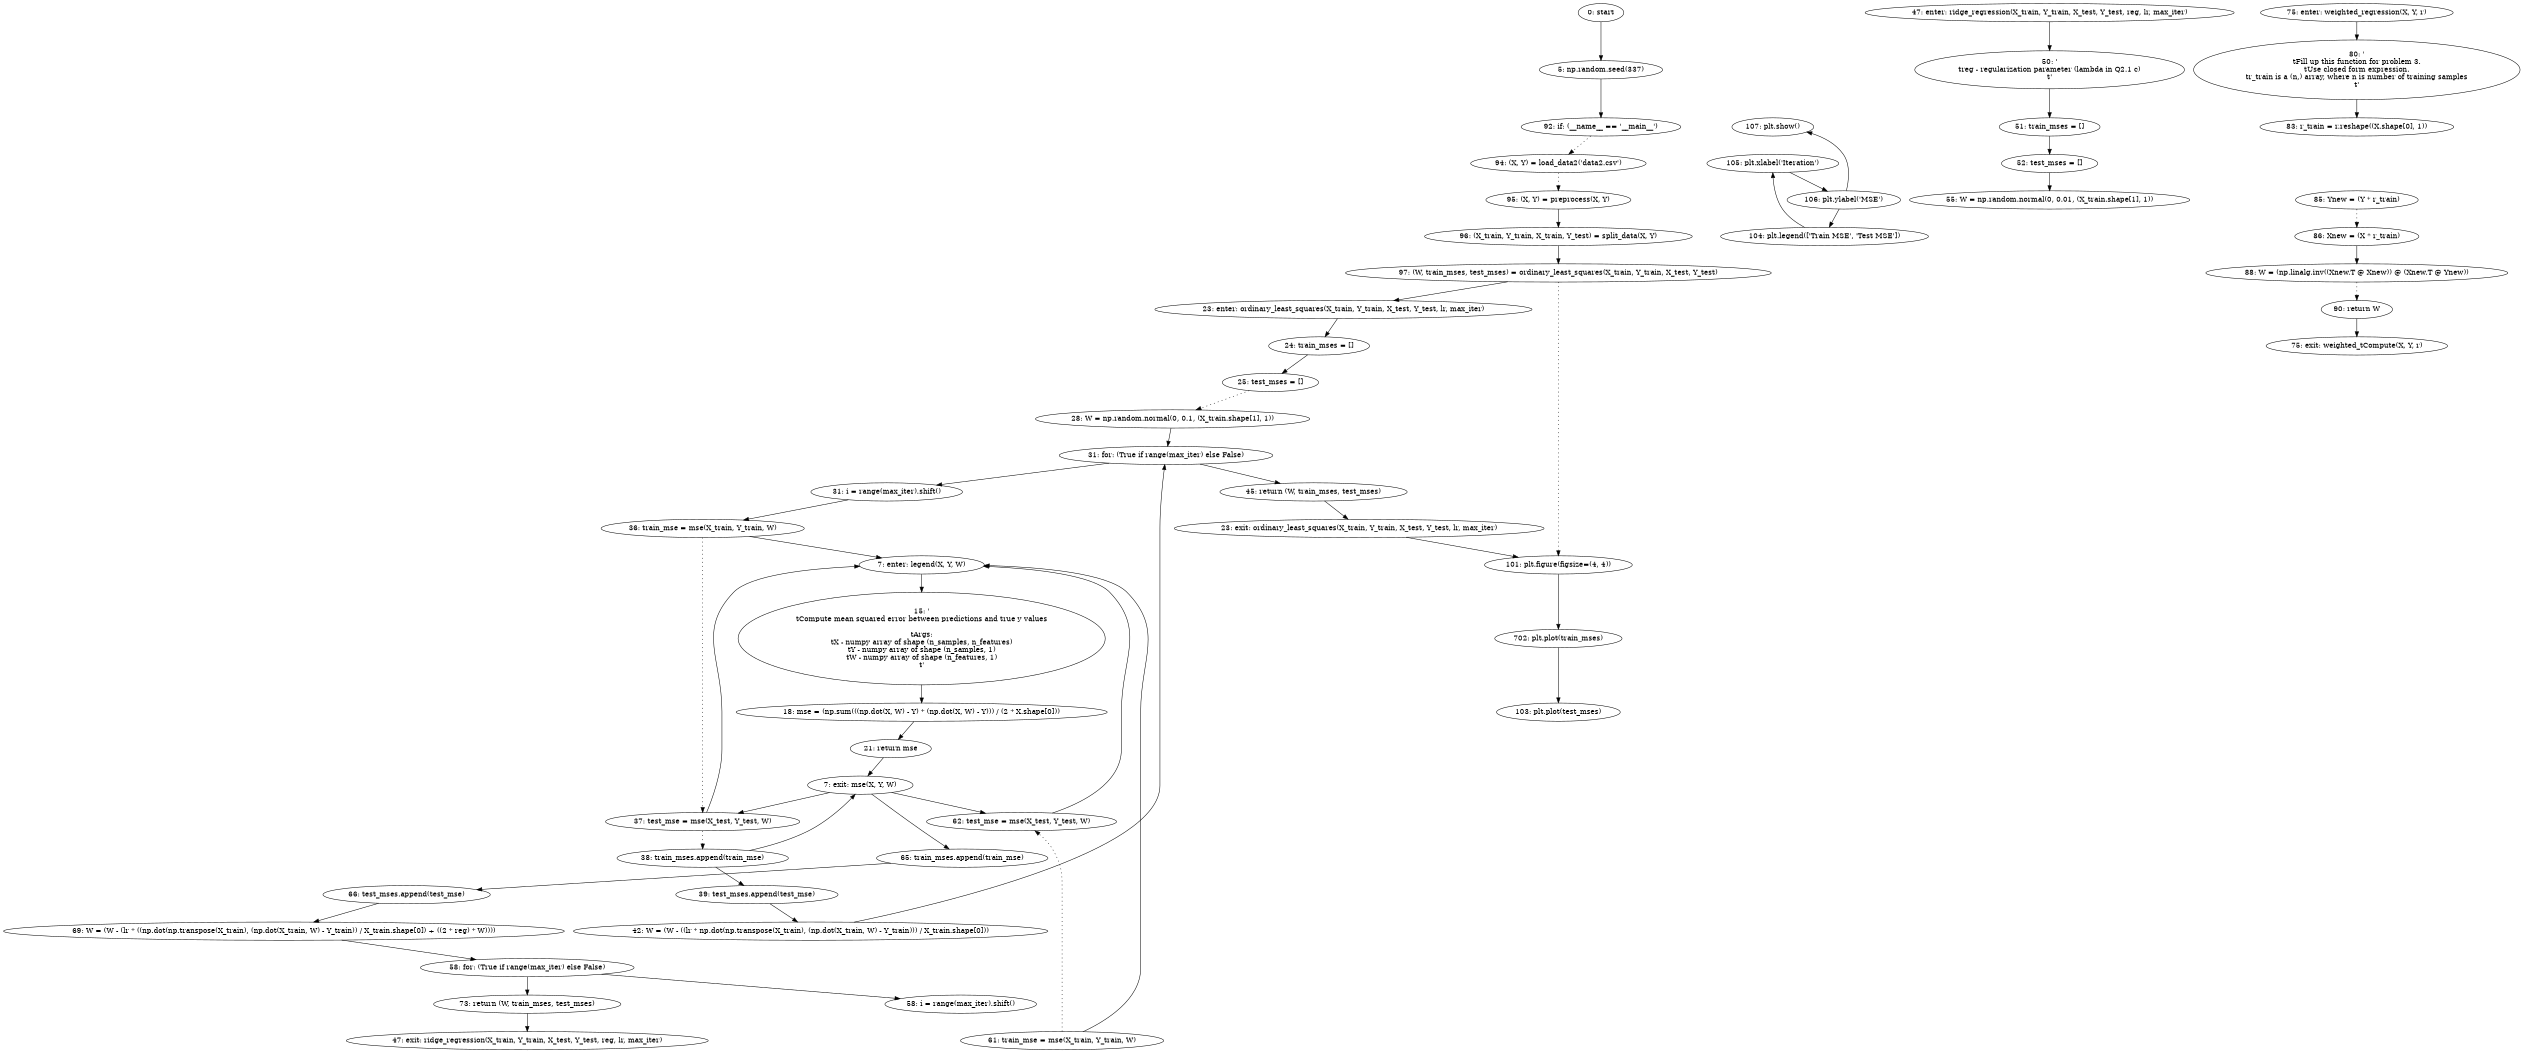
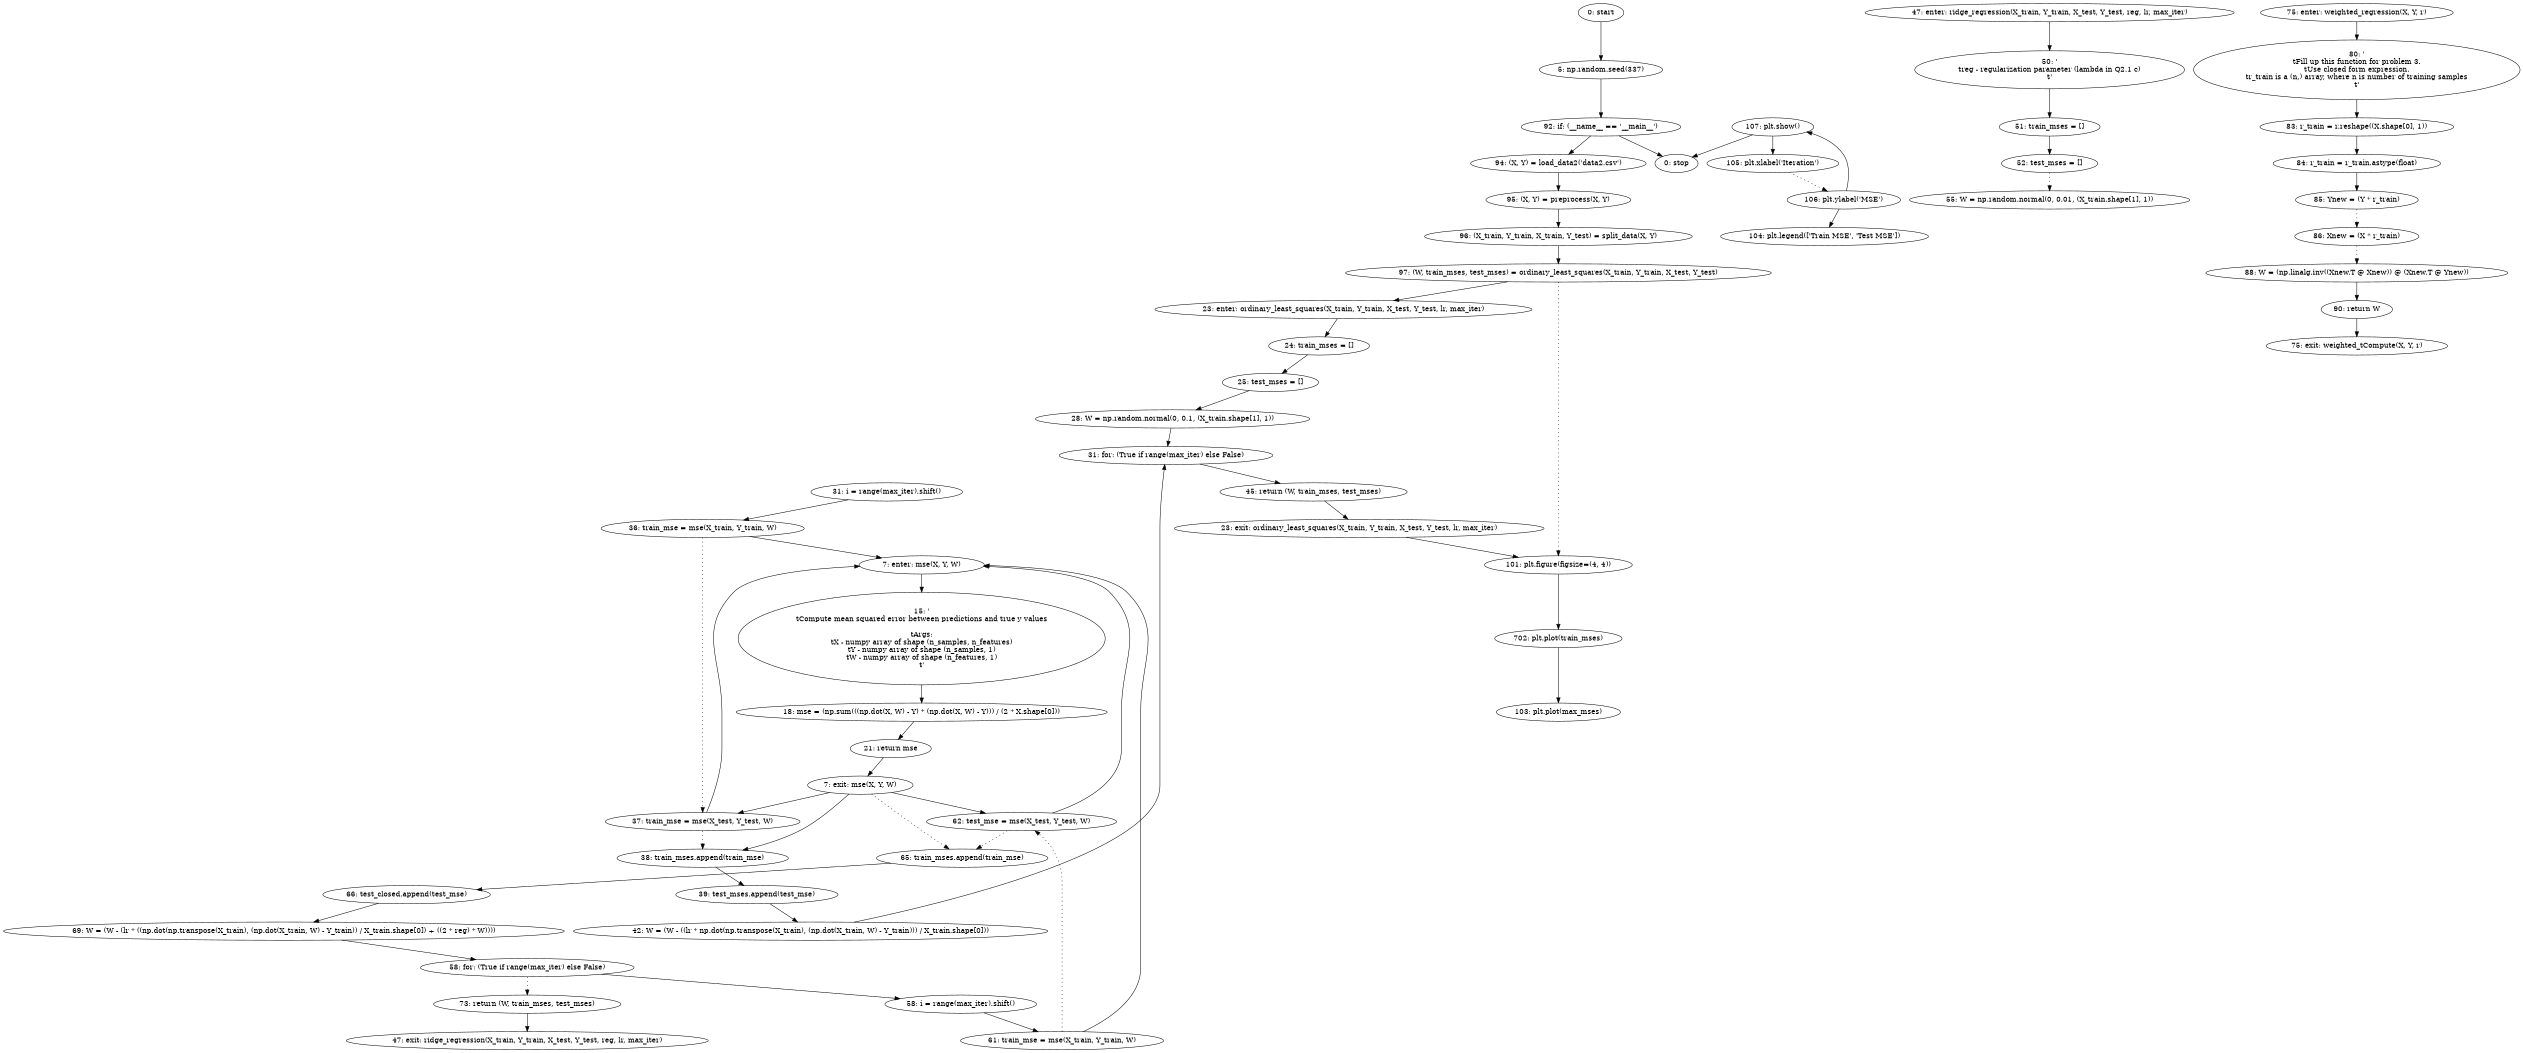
  strict digraph {
    n1 [label="0: start"]
    n2 [label="5: np.random.seed(337)"]
    n3 [label="92: if: (__name__ == '__main__')"]
    n4 [label="94: (X, Y) = load_data2('data2.csv')"]
+   n5 [label="0: stop"]
    n6 [label="95: (X, Y) = preprocess(X, Y)"]
    n7 [label="96: (X_train, Y_train, X_train, Y_test) = split_data(X, Y)"]
-   n8 [label="7: enter: legend(X, Y, W)"]
+   n8 [label="7: enter: mse(X, Y, W)"]
    n9 [label="15: '\n\tCompute mean squared error between predictions and true y values\n\n\tArgs:\n\tX - numpy array of shape (n_samples, n_features)\n\tY - numpy array of shape (n_samples, 1)\n\tW - numpy array of shape (n_features, 1)\n\t'"]
    n10 [label="18: mse = (np.sum(((np.dot(X, W) - Y) * (np.dot(X, W) - Y))) / (2 * X.shape[0]))"]
    n11 [label="21: return mse"]
    n12 [label="7: exit: mse(X, Y, W)"]
    n13 [label="36: train_mse = mse(X_train, Y_train, W)"]
-   n14 [label="37: test_mse = mse(X_test, Y_test, W)"]
+   n14 [label="37: train_mse = mse(X_test, Y_test, W)"]
    n15 [label="38: train_mses.append(train_mse)"]
    n16 [label="39: test_mses.append(test_mse)"]
    n17 [label="42: W = (W - ((lr * np.dot(np.transpose(X_train), (np.dot(X_train, W) - Y_train))) / X_train.shape[0]))"]
    n18 [label="31: for: (True if range(max_iter) else False)"]
    n19 [label="61: train_mse = mse(X_train, Y_train, W)"]
    n20 [label="62: test_mse = mse(X_test, Y_test, W)"]
    n21 [label="65: train_mses.append(train_mse)"]
-   n22 [label="66: test_mses.append(test_mse)"]
+   n22 [label="66: test_closed.append(test_mse)"]
    n23 [label="69: W = (W - (lr * ((np.dot(np.transpose(X_train), (np.dot(X_train, W) - Y_train)) / X_train.shape[0]) + ((2 * reg) * W))))"]
    n24 [label="58: for: (True if range(max_iter) else False)"]
    n25 [label="23: enter: ordinary_least_squares(X_train, Y_train, X_test, Y_test, lr, max_iter)"]
    n26 [label="24: train_mses = []"]
    n27 [label="25: test_mses = []"]
    n28 [label="28: W = np.random.normal(0, 0.1, (X_train.shape[1], 1))"]
    n29 [label="97: (W, train_mses, test_mses) = ordinary_least_squares(X_train, Y_train, X_test, Y_test)"]
    n30 [label="101: plt.figure(figsize=(4, 4))"]
    n31 [label="702: plt.plot(train_mses)"]
-   n32 [label="103: plt.plot(test_mses)"]
+   n32 [label="103: plt.plot(max_mses)"]
    n33 [label="23: exit: ordinary_least_squares(X_train, Y_train, X_test, Y_test, lr, max_iter)"]
    n34 [label="45: return (W, train_mses, test_mses)"]
    n35 [label="31: i = range(max_iter).shift()"]
    n36 [label="47: enter: ridge_regression(X_train, Y_train, X_test, Y_test, reg, lr, max_iter)"]
    n37 [label="50: '\n\treg - regularization parameter (lambda in Q2.1 c)\n\t'"]
    n38 [label="51: train_mses = []"]
    n39 [label="52: test_mses = []"]
    n40 [label="55: W = np.random.normal(0, 0.01, (X_train.shape[1], 1))"]
    n41 [label="47: exit: ridge_regression(X_train, Y_train, X_test, Y_test, reg, lr, max_iter)"]
    n42 [label="73: return (W, train_mses, test_mses)"]
    n43 [label="58: i = range(max_iter).shift()"]
    n44 [label="75: enter: weighted_regression(X, Y, r)"]
    n45 [label="80: '\n\tFill up this function for problem 3.\n\tUse closed form expression.\n\tr_train is a (n,) array, where n is number of training samples\n\t'"]
    n46 [label="83: r_train = r.reshape((X.shape[0], 1))"]
+   n47 [label="84: r_train = r_train.astype(float)"]
    n48 [label="85: Ynew = (Y * r_train)"]
    n49 [label="75: exit: weighted_tCompute(X, Y, r)"]
    n50 [label="90: return W"]
    n51 [label="86: Xnew = (X * r_train)"]
    n52 [label="88: W = (np.linalg.inv((Xnew.T @ Xnew)) @ (Xnew.T @ Ynew))"]
    n53 [label="104: plt.legend(['Train MSE', 'Test MSE'])"]
    n54 [label="105: plt.xlabel('Iteration')"]
    n55 [label="106: plt.ylabel('MSE')"]
    n56 [label="107: plt.show()"]
    n1 -> n2
    n2 -> n3
-   n3 -> n4 [style=dotted]
-   n4 -> n6 [style=dotted]
+   n3 -> n4
+   n3 -> n5
+   n4 -> n6
    n6 -> n7
    n7 -> n29
    n8 -> n9
    n9 -> n10
    n10 -> n11
    n11 -> n12
    n12 -> n14
-   n15 -> n12
+   n12 -> n15
    n12 -> n20
-   n12 -> n21
+   n12 -> n21 [style=dotted]
    n13 -> n8
    n13 -> n14 [style=dotted weight=100]
    n14 -> n8
    n14 -> n15 [style=dotted weight=100]
    n15 -> n16
    n16 -> n17
    n17 -> n18
    n18 -> n34
-   n18 -> n35
    n19 -> n8
    n19 -> n20 [style=dotted weight=100]
    n20 -> n8
+   n20 -> n21 [style=dotted weight=100]
    n21 -> n22
    n22 -> n23
    n23 -> n24
-   n24 -> n42
+   n24 -> n42 [style=dotted]
    n24 -> n43
    n25 -> n26
    n26 -> n27
-   n27 -> n28 [style=dotted]
+   n27 -> n28
    n28 -> n18
    n29 -> n25
    n29 -> n30 [style=dotted weight=100]
    n30 -> n31
    n31 -> n32
    n33 -> n30
    n34 -> n33
    n35 -> n13
    n36 -> n37
    n37 -> n38
    n38 -> n39
-   n39 -> n40
+   n39 -> n40 [style=dotted]
    n42 -> n41
+   n43 -> n19
    n44 -> n45
    n45 -> n46
+   n46 -> n47
+   n47 -> n48
    n48 -> n51 [style=dotted]
    n50 -> n49
-   n51 -> n52
-   n52 -> n50 [style=dotted]
-   n53 -> n54
-   n54 -> n55
+   n51 -> n52 [style=dotted]
+   n52 -> n50
+   n56 -> n54
+   n54 -> n55 [style=dotted]
    n55 -> n53
    n55 -> n56
+   n56 -> n5
  }
